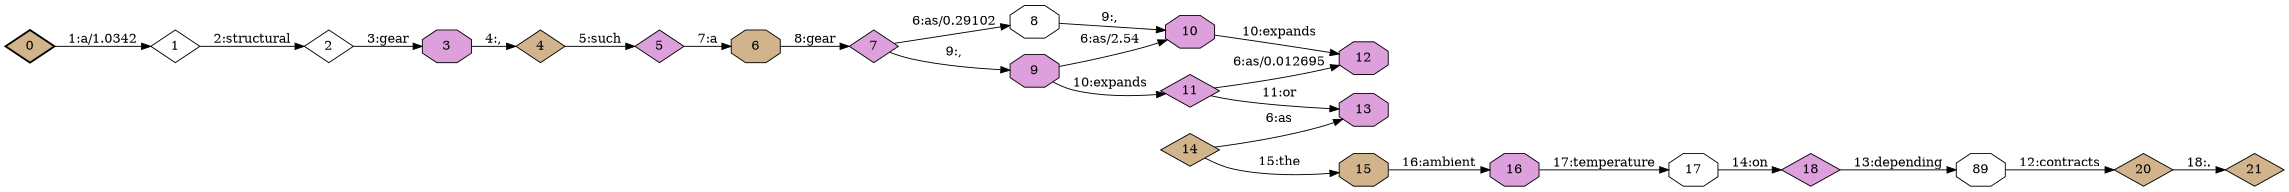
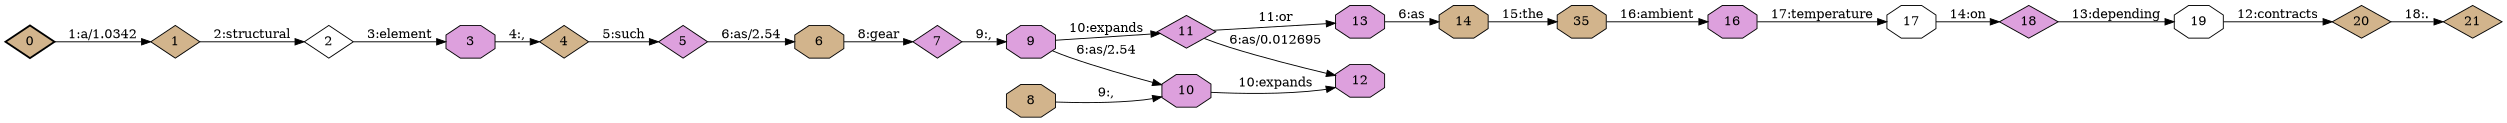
  digraph {
    nodesep=0.25
    rankdir=LR
    ranksep=0.4
    node [fillcolor=plum fontsize=14 shape=octagon style="solid,filled"]
    edge [fontsize=14]
    n1 [fillcolor=tan label=0 shape=diamond style="bold,filled"]
-   n2 [fillcolor=white label=1 shape=diamond]
+   n2 [fillcolor=tan label=1 shape=diamond]
    n3 [fillcolor=white label=2 shape=diamond]
    n4 [label=3]
    n5 [fillcolor=tan label=4 shape=diamond]
    n6 [label=5 shape=diamond]
    n7 [fillcolor=tan label=6]
    n8 [label=7 shape=diamond]
    n9 [label=9]
-   n10 [fillcolor=white label=8]
+   n10 [fillcolor=tan label=8]
    n11 [label=10]
    n12 [label=11 shape=diamond]
    n13 [label=12]
    n14 [label=13]
-   n15 [fillcolor=tan label=14 shape=diamond]
-   n16 [fillcolor=tan label=15]
+   n15 [fillcolor=tan label=14]
+   n16 [fillcolor=tan label=35]
    n17 [label=16]
    n18 [fillcolor=white label=17]
    n19 [label=18 shape=diamond]
-   n20 [fillcolor=white label=89]
+   n20 [fillcolor=white label=19]
    n21 [fillcolor=tan label=20 shape=diamond]
    n22 [fillcolor=tan label=21 shape=diamond]
    n1 -> n2 [label="1:a/1.0342"]
    n2 -> n3 [label="2:structural"]
-   n3 -> n4 [label="3:gear"]
+   n3 -> n4 [label="3:element"]
    n4 -> n5 [label="4:,"]
    n5 -> n6 [label="5:such"]
-   n6 -> n7 [label="7:a"]
+   n6 -> n7 [label="6:as/2.54"]
    n7 -> n8 [label="8:gear"]
    n8 -> n9 [label="9:,"]
-   n8 -> n10 [label="6:as/0.29102"]
    n9 -> n11 [label="6:as/2.54"]
    n9 -> n12 [label="10:expands"]
    n10 -> n11 [label="9:,"]
    n11 -> n13 [label="10:expands"]
    n12 -> n13 [label="6:as/0.012695"]
    n12 -> n14 [label="11:or"]
-   n15 -> n14 [label="6:as"]
+   n14 -> n15 [label="6:as"]
    n15 -> n16 [label="15:the"]
    n16 -> n17 [label="16:ambient"]
    n17 -> n18 [label="17:temperature"]
    n18 -> n19 [label="14:on"]
    n19 -> n20 [label="13:depending"]
    n20 -> n21 [label="12:contracts"]
    n21 -> n22 [label="18:."]
  }
